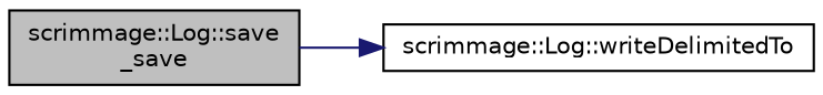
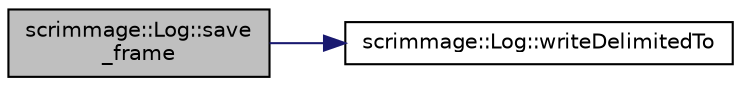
  digraph {
    rankdir=LR
    node [color=black fontname=Helvetica fontsize=10 shape=record style=filled]
-   n1 [fillcolor=grey75 fontcolor=black height=0.2 label="scrimmage::Log::save\l_save" width=0.4]
+   n1 [fillcolor=grey75 fontcolor=black height=0.2 label="scrimmage::Log::save\l_frame" width=0.4]
    n2 [fillcolor=white height=0.2 label="scrimmage::Log::writeDelimitedTo" width=0.4]
    n1 -> n2 [color=midnightblue fontname=Helvetica fontsize=10 labelfontname=Helvetica labelfontsize=10 style=solid]
  }
